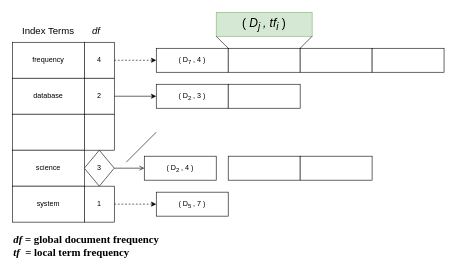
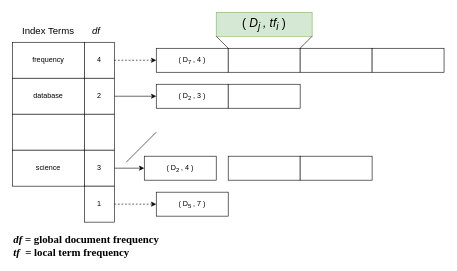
  <mxCell id="0" />
  <mxCell id="1" parent="0" />
  <mxCell id="2" value="frequency" style="rounded=0;whiteSpace=wrap;html=1;" vertex="1" parent="1"><mxGeometry x="20" y="70" width="120" height="60" as="geometry" /></mxCell>
  <mxCell id="3" style="edgeStyle=orthogonalEdgeStyle;rounded=0;orthogonalLoop=1;jettySize=auto;html=1;entryX=0;entryY=0.5;entryDx=0;entryDy=0;dashed=1;" edge="1" parent="1" source="4" target="16"><mxGeometry relative="1" as="geometry" /></mxCell>
  <mxCell id="4" value="4" style="rounded=0;whiteSpace=wrap;html=1;" vertex="1" parent="1"><mxGeometry x="140" y="70" width="50" height="60" as="geometry" /></mxCell>
  <mxCell id="5" value="database" style="rounded=0;whiteSpace=wrap;html=1;" vertex="1" parent="1"><mxGeometry x="20" y="130" width="120" height="60" as="geometry" /></mxCell>
  <mxCell id="6" style="edgeStyle=orthogonalEdgeStyle;rounded=0;orthogonalLoop=1;jettySize=auto;html=1;exitX=1;exitY=0.5;exitDx=0;exitDy=0;entryX=0;entryY=0.5;entryDx=0;entryDy=0;" edge="1" parent="1" source="7" target="20"><mxGeometry relative="1" as="geometry" /></mxCell>
  <mxCell id="7" value="2" style="rounded=0;whiteSpace=wrap;html=1;" vertex="1" parent="1"><mxGeometry x="140" y="130" width="50" height="60" as="geometry" /></mxCell>
  <mxCell id="8" value="" style="rounded=0;whiteSpace=wrap;html=1;" vertex="1" parent="1"><mxGeometry x="20" y="190" width="120" height="60" as="geometry" /></mxCell>
  <mxCell id="9" value="" style="rounded=0;whiteSpace=wrap;html=1;" vertex="1" parent="1"><mxGeometry x="140" y="190" width="50" height="60" as="geometry" /></mxCell>
  <mxCell id="10" value="science" style="rounded=0;whiteSpace=wrap;html=1;" vertex="1" parent="1"><mxGeometry x="20" y="250" width="120" height="60" as="geometry" /></mxCell>
- <mxCell id="11" style="edgeStyle=orthogonalEdgeStyle;rounded=0;orthogonalLoop=1;jettySize=auto;html=1;exitX=1;exitY=0.5;exitDx=0;exitDy=0;entryX=0;entryY=0.5;entryDx=0;entryDy=0;endArrow=open;" edge="1" parent="1" source="12" target="22"><mxGeometry relative="1" as="geometry" /></mxCell>
- <mxCell id="12" value="3" style="rhombus;whiteSpace=wrap;html=1;" vertex="1" parent="1"><mxGeometry x="140" y="250" width="50" height="60" as="geometry" /></mxCell>
- <mxCell id="13" value="system" style="rounded=0;whiteSpace=wrap;html=1;" vertex="1" parent="1"><mxGeometry x="20" y="310" width="120" height="60" as="geometry" /></mxCell>
+ <mxCell id="11" style="edgeStyle=orthogonalEdgeStyle;rounded=0;orthogonalLoop=1;jettySize=auto;html=1;exitX=1;exitY=0.5;exitDx=0;exitDy=0;entryX=0;entryY=0.5;entryDx=0;entryDy=0;" edge="1" parent="1" source="12" target="22"><mxGeometry relative="1" as="geometry" /></mxCell>
+ <mxCell id="12" value="3" style="rounded=0;whiteSpace=wrap;html=1;" vertex="1" parent="1"><mxGeometry x="140" y="250" width="50" height="60" as="geometry" /></mxCell>
  <mxCell id="14" style="edgeStyle=orthogonalEdgeStyle;rounded=0;orthogonalLoop=1;jettySize=auto;html=1;exitX=1;exitY=0.5;exitDx=0;exitDy=0;dashed=1;" edge="1" parent="1" source="15" target="25"><mxGeometry relative="1" as="geometry" /></mxCell>
  <mxCell id="15" value="1" style="rounded=0;whiteSpace=wrap;html=1;" vertex="1" parent="1"><mxGeometry x="140" y="310" width="50" height="60" as="geometry" /></mxCell>
  <mxCell id="16" value="( D&lt;sub&gt;7 &lt;/sub&gt;, 4 )" style="rounded=0;whiteSpace=wrap;html=1;align=center;" vertex="1" parent="1"><mxGeometry x="260" y="80" width="120" height="40" as="geometry" /></mxCell>
  <mxCell id="17" value="" style="rounded=0;whiteSpace=wrap;html=1;" vertex="1" parent="1"><mxGeometry x="380" y="80" width="120" height="40" as="geometry" /></mxCell>
  <mxCell id="18" value="" style="rounded=0;whiteSpace=wrap;html=1;" vertex="1" parent="1"><mxGeometry x="500" y="80" width="120" height="40" as="geometry" /></mxCell>
  <mxCell id="19" value="" style="rounded=0;whiteSpace=wrap;html=1;" vertex="1" parent="1"><mxGeometry x="620" y="80" width="120" height="40" as="geometry" /></mxCell>
  <mxCell id="20" value="( D&lt;sub&gt;2&lt;/sub&gt;&lt;sub&gt;&amp;nbsp;&lt;/sub&gt;, 3 )" style="rounded=0;whiteSpace=wrap;html=1;" vertex="1" parent="1"><mxGeometry x="260" y="140" width="120" height="40" as="geometry" /></mxCell>
  <mxCell id="21" value="" style="rounded=0;whiteSpace=wrap;html=1;" vertex="1" parent="1"><mxGeometry x="380" y="140" width="120" height="40" as="geometry" /></mxCell>
  <mxCell id="22" value="( D&lt;sub&gt;2&lt;/sub&gt;&lt;sub&gt;&amp;nbsp;&lt;/sub&gt;, 4 )" style="rounded=0;whiteSpace=wrap;html=1;" vertex="1" parent="1"><mxGeometry x="240" y="260" width="120" height="40" as="geometry" /></mxCell>
  <mxCell id="23" value="" style="rounded=0;whiteSpace=wrap;html=1;" vertex="1" parent="1"><mxGeometry x="380" y="260" width="120" height="40" as="geometry" /></mxCell>
  <mxCell id="24" value="" style="rounded=0;whiteSpace=wrap;html=1;" vertex="1" parent="1"><mxGeometry x="500" y="260" width="120" height="40" as="geometry" /></mxCell>
  <mxCell id="25" value="( D&lt;sub&gt;5&lt;/sub&gt;&lt;sub&gt;&amp;nbsp;&lt;/sub&gt;, 7 )" style="rounded=0;whiteSpace=wrap;html=1;" vertex="1" parent="1"><mxGeometry x="260" y="320" width="120" height="40" as="geometry" /></mxCell>
  <mxCell id="26" value="&lt;font style=&quot;font-size: 16px&quot;&gt;Index Terms&lt;/font&gt;" style="text;html=1;strokeColor=none;fillColor=none;align=center;verticalAlign=middle;whiteSpace=wrap;rounded=0;" vertex="1" parent="1"><mxGeometry x="25" y="40" width="110" height="20" as="geometry" /></mxCell>
  <mxCell id="27" value="&lt;i&gt;&lt;font style=&quot;font-size: 16px&quot;&gt;df&lt;/font&gt;&lt;/i&gt;" style="text;html=1;strokeColor=none;fillColor=none;align=center;verticalAlign=middle;whiteSpace=wrap;rounded=0;" vertex="1" parent="1"><mxGeometry x="140" y="40" width="40" height="20" as="geometry" /></mxCell>
  <mxCell id="28" value="&lt;font style=&quot;font-size: 20px&quot;&gt;( &lt;i&gt;D&lt;sub&gt;j&lt;/sub&gt;&lt;sub&gt;&amp;nbsp;&lt;/sub&gt;, tf&lt;sub&gt;i&lt;/sub&gt;&lt;/i&gt; )&lt;/font&gt;" style="rounded=0;whiteSpace=wrap;html=1;fillColor=#d5e8d4;strokeColor=#82b366;" vertex="1" parent="1"><mxGeometry x="360" y="20" width="160" height="40" as="geometry" /></mxCell>
  <mxCell id="29" value="" style="endArrow=none;html=1;" edge="1" parent="1"><mxGeometry width="50" height="50" relative="1" as="geometry"><mxPoint x="210" y="270" as="sourcePoint" /><mxPoint x="260" y="220" as="targetPoint" /></mxGeometry></mxCell>
  <mxCell id="30" value="" style="endArrow=none;html=1;entryX=0;entryY=0;entryDx=0;entryDy=0;" edge="1" parent="1" target="17"><mxGeometry width="50" height="50" relative="1" as="geometry"><mxPoint x="360" y="60" as="sourcePoint" /><mxPoint x="410" y="10" as="targetPoint" /></mxGeometry></mxCell>
  <mxCell id="31" value="" style="endArrow=none;html=1;entryX=1;entryY=1;entryDx=0;entryDy=0;" edge="1" parent="1" target="28"><mxGeometry width="50" height="50" relative="1" as="geometry"><mxPoint x="500" y="80" as="sourcePoint" /><mxPoint x="550" y="30" as="targetPoint" /></mxGeometry></mxCell>
  <mxCell id="32" value="&lt;font style=&quot;font-size: 18px&quot; face=&quot;Times New Roman&quot;&gt;&lt;b&gt;&lt;i&gt;df&lt;/i&gt; = global document frequency&lt;br&gt;&lt;i&gt;tf&lt;/i&gt;&amp;nbsp; = local term frequency&lt;/b&gt;&lt;/font&gt;" style="text;html=1;strokeColor=none;fillColor=none;align=left;verticalAlign=middle;whiteSpace=wrap;rounded=0;" vertex="1" parent="1"><mxGeometry x="20" y="390" width="250" height="40" as="geometry" /></mxCell>
